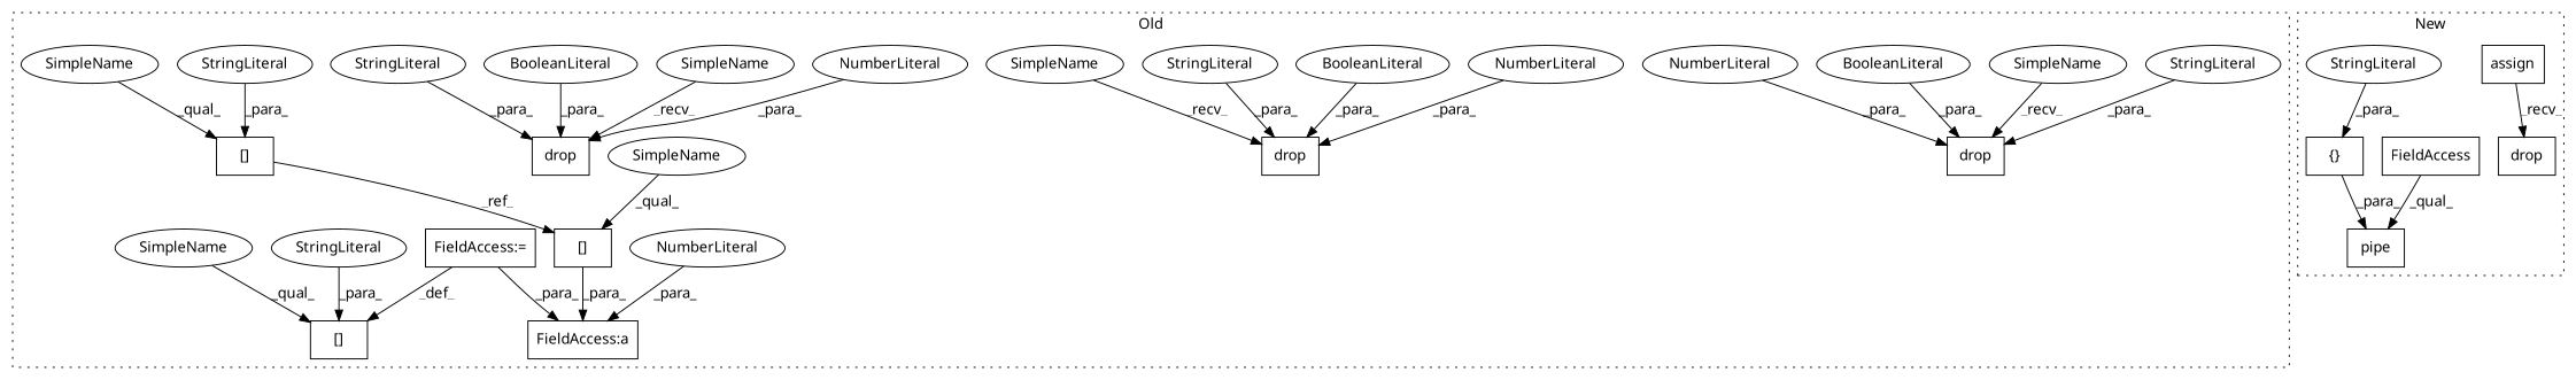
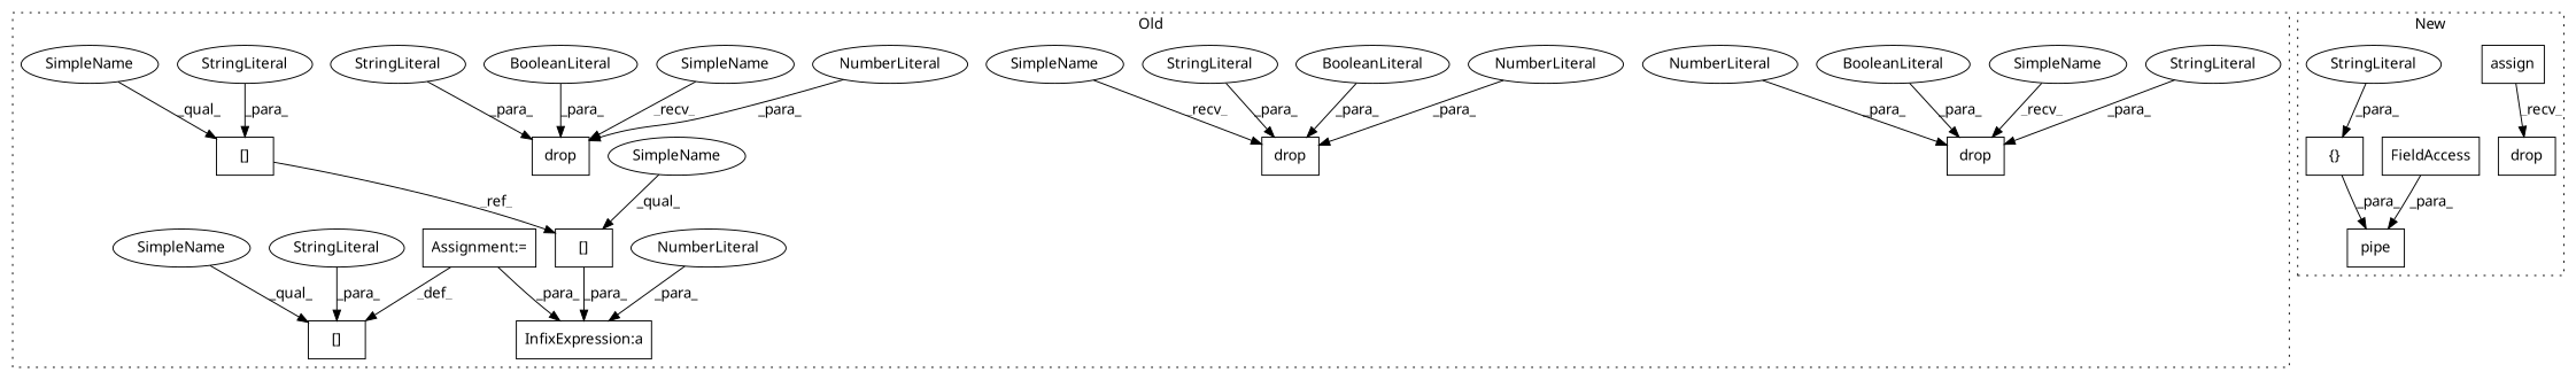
  digraph {
    fontname="Noto Sans"
    node [a=32 fontname="Noto Sans" l=14 shape=ellipse]
    edge [fontname="Noto Sans"]
    n1 [l="5,1" label=drop s="14397,14420" shape=box]
    n2 [a=9 l=4 label=BooleanLiteral s=14416]
    n3 [a=34 l=1 label=NumberLiteral s=14414]
    n4 [l="5,1" label=drop s="14274,14299" shape=box]
    n5 [a=2 l="15,1" label="[]" s="14306,14336" shape=box]
    n6 [l="5,1" label=drop s="14148,14176" shape=box]
-   n7 [a=27 l=3 label="FieldAccess:a" s=14243 shape=box]
+   n7 [a=27 l=3 label="InfixExpression:a" s=14243 shape=box]
    n8 [a=2 l="15,1" label="[]" s="14047,14082" shape=box]
    n9 [a=34 l=6 label=NumberLiteral s=14246]
    n10 [a=34 l=1 label=NumberLiteral s=14293]
    n11 [a=34 l=1 label=NumberLiteral s=14170]
    n12 [a=9 l=4 label=BooleanLiteral s=14295]
    n13 [a=9 l=4 label=BooleanLiteral s=14172]
    n14 [a=45 l=20 label=StringLiteral s=14062]
    n15 [a=45 l=15 label=StringLiteral s=14321]
    n16 [a=45 l=16 label=StringLiteral s=14153]
    n17 [a=45 l=13 label=StringLiteral s=14279]
    n18 [a=45 l=11 label=StringLiteral s=14402]
-   n19 [a=7 l=1 label="FieldAccess:=" s=14337 shape=box]
+   n19 [a=7 l=1 label="Assignment:=" s=14337 shape=box]
    n20 [a=2 l="15,1" label="[]" s="14214,14242" shape=box]
    n21 [a=42 label=SimpleName s=14047]
    n22 [a=42 label=SimpleName s=14259]
    n23 [a=42 label=SimpleName s=14214]
    n24 [a=42 label=SimpleName s=14306]
    n25 [a=42 label=SimpleName s=14133]
    n26 [a=42 label=SimpleName s=14382]
    n27 [l="7,1" label=assign s="14109,14308" shape=box]
    n28 [a=4 l="1,1" label="{}" s="14038,14052" shape=box]
    n29 [l="5,1" label=drop s="14310,14371" shape=box]
    n30 [l="5,1" label=pipe s="14008,14107" shape=box]
    n31 [a=22 l=12 label=FieldAccess s=14013 shape=box]
    n32 [a=45 l=13 label=StringLiteral s=14039]
    subgraph cluster_1 {
      label=Old
      style=dotted
      n1
      n2
      n3
      n4
      n5
      n6
      n7
      n8
      n9
      n10
      n11
      n12
      n13
      n14
      n15
      n16
      n17
      n18
      n19
      n20
      n21
      n22
      n23
      n24
      n25
      n26
    }
    subgraph cluster_2 {
      label=New
      style=dotted
      n27
      n28
      n29
      n30
      n31
      n32
    }
    n2 -> n1 [label=_para_]
    n3 -> n1 [label=_para_]
    n8 -> n20 [label=_ref_]
    n9 -> n7 [label=_para_]
    n10 -> n4 [label=_para_]
    n11 -> n6 [label=_para_]
    n12 -> n4 [label=_para_]
    n13 -> n6 [label=_para_]
    n14 -> n8 [label=_para_]
    n15 -> n5 [label=_para_]
    n16 -> n6 [label=_para_]
    n17 -> n4 [label=_para_]
    n18 -> n1 [label=_para_]
    n19 -> n5 [label=_def_]
    n19 -> n7 [label=_para_]
    n20 -> n7 [label=_para_]
    n21 -> n8 [label=_qual_]
    n22 -> n4 [label=_recv_]
    n23 -> n20 [label=_qual_]
    n24 -> n5 [label=_qual_]
    n25 -> n6 [label=_recv_]
    n26 -> n1 [label=_recv_]
    n27 -> n29 [label=_recv_]
    n28 -> n30 [label=_para_]
-   n31 -> n30 [label=_qual_]
+   n31 -> n30 [label=_para_]
    n32 -> n28 [label=_para_]
  }
